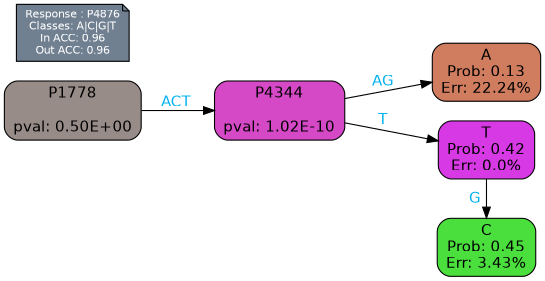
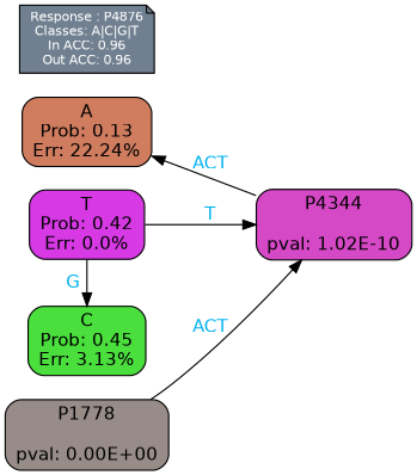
  digraph {
    rankdir=LR
    ranksep=equally
    splines=polylines
    node [color=black fontname=helvetica shape=box style="filled, rounded"]
    edge [fontcolor=deepskyblue2 fontname=helvetica]
    n1 [fillcolor="#d07c5f" label="A\nProb: 0.13\nErr: 22.24%"]
    n2 [fillcolor="#d739e5" label="T\nProb: 0.42\nErr: 0.0%"]
-   n3 [fillcolor="#4bdf3e" label="C\nProb: 0.45\nErr: 3.43%"]
+   n3 [fillcolor="#4bdf3e" label="C\nProb: 0.45\nErr: 3.13%"]
    n4 [align=left fillcolor=slategray fontcolor=white fontsize=10 label="Response : P4876\nClasses: A|C|G|T\nIn ACC: 0.96\nOut ACC: 0.96\n" shape=note style=filled]
-   n5 [fillcolor="#978c88" label="P1778\n\npval: 0.50E+00"]
+   n5 [fillcolor="#978c88" label="P1778\n\npval: 0.00E+00"]
    n6 [fillcolor="#d548c6" label="P4344\n\npval: 1.02E-10"]
    subgraph sub_1 {
      rank=same
      n1
      n2
      n3
    }
    subgraph sub_2 {
      rank=same
      n4
      n5
    }
    n2 -> n3 [label=G]
    n5 -> n6 [label=ACT]
-   n6 -> n1 [label=AG]
-   n6 -> n2 [label=T]
+   n6 -> n1 [label=ACT]
+   n2 -> n6 [label=T]
  }
